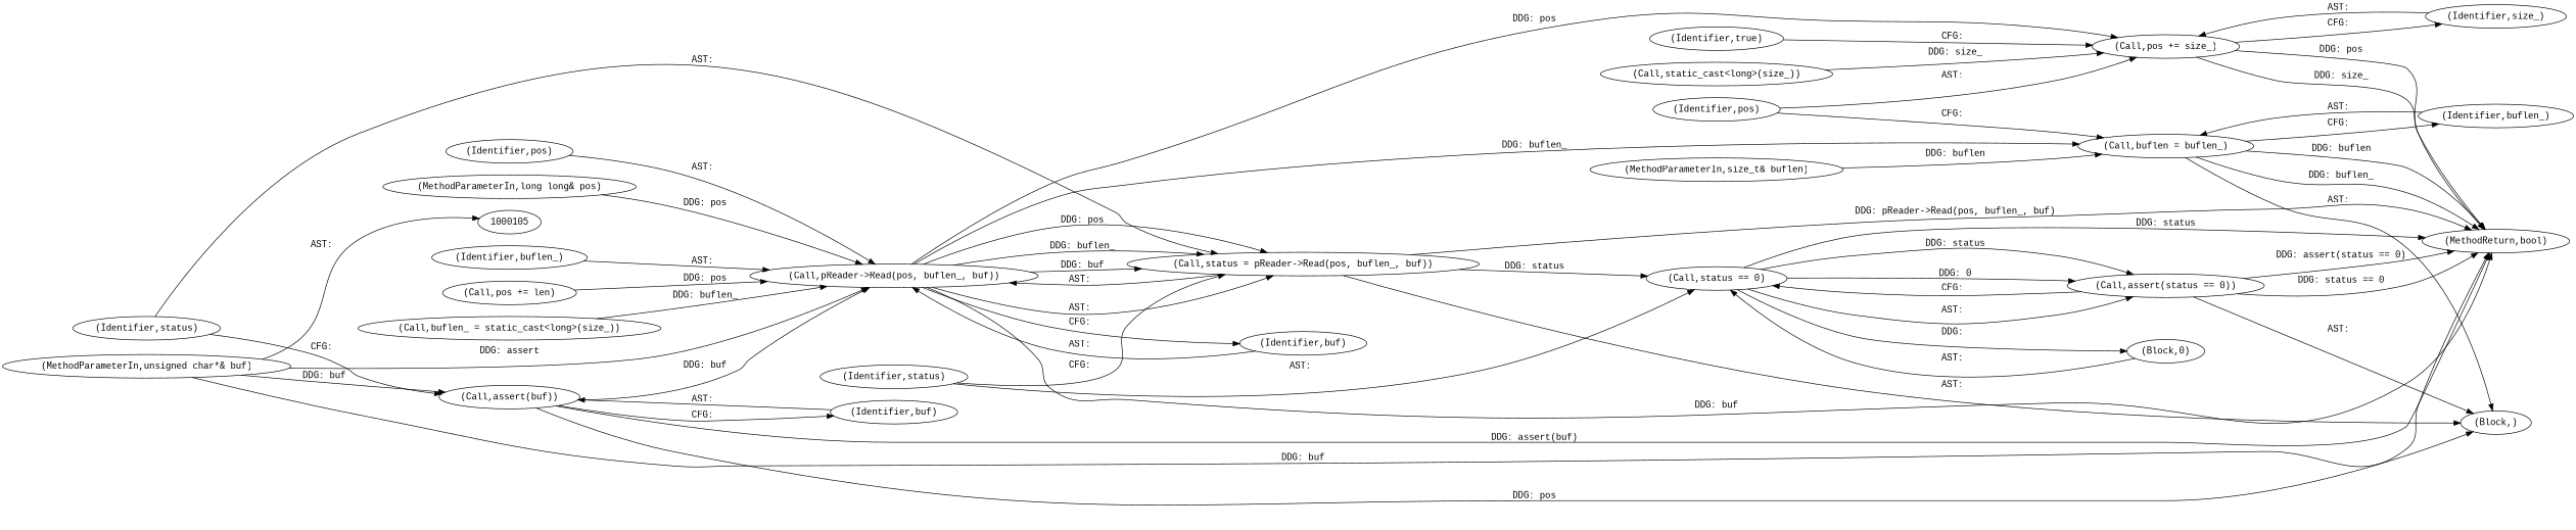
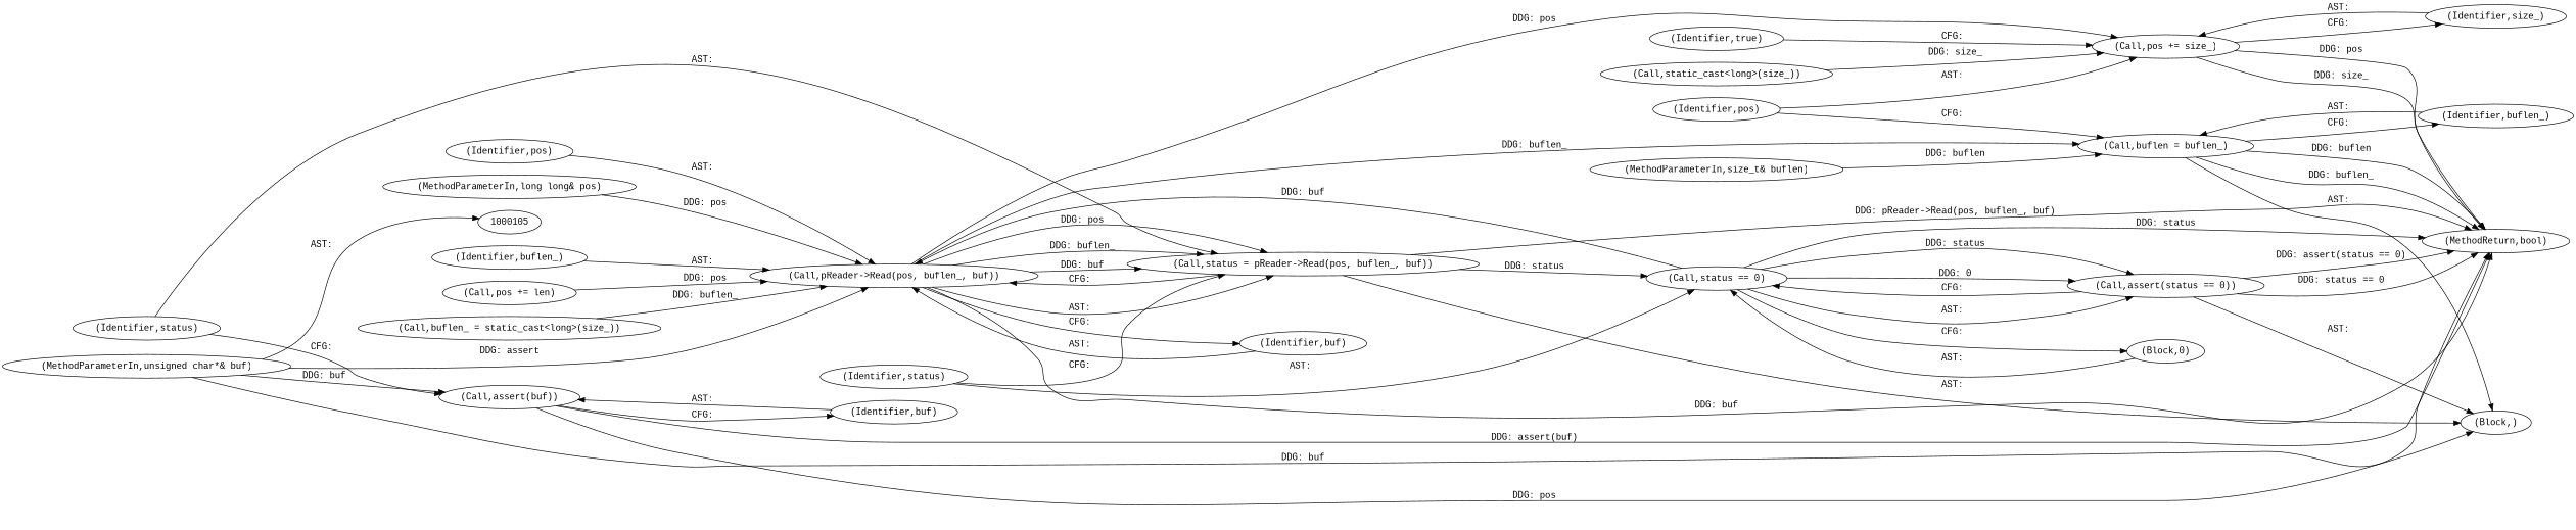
  digraph {
    fontname="Liberation Mono"
    rankdir=LR
    node [fontname="Liberation Mono"]
    edge [fontname="Liberation Mono"]
    n1 [label="(Call,assert(buf))"]
    n2 [label="(Call,pReader->Read(pos, buflen_, buf))"]
    n3 [label="(MethodReturn,bool)"]
    n4 [label="(Block,)"]
    n5 [label="(Identifier,buf)"]
    n6 [label="(Call,status = pReader->Read(pos, buflen_, buf))"]
    n7 [label="(Call,buflen = buflen_)"]
    n8 [label="(Call,pos += size_)"]
    n9 [label="(Identifier,buf)"]
    n10 [label="(MethodParameterIn,unsigned char*& buf)"]
    1000105
    n12 [label="(Call,status == 0)"]
    n13 [label="(Identifier,buflen_)"]
    n14 [label="(Identifier,size_)"]
    n15 [label="(Call,assert(status == 0))"]
    n16 [label="(Block,0)"]
    n17 [label="(MethodParameterIn,size_t& buflen)"]
    n18 [label="(Identifier,status)"]
    n19 [label="(Identifier,pos)"]
    n20 [label="(Identifier,pos)"]
    n21 [label="(MethodParameterIn,long long& pos)"]
    n22 [label="(Identifier,buflen_)"]
    n23 [label="(Call,static_cast<long>(size_))"]
    n24 [label="(Identifier,status)"]
    n25 [label="(Identifier,true)"]
    n26 [label="(Call,pos += len)"]
    n27 [label="(Call,buflen_ = static_cast<long>(size_))"]
-   n1 -> n2 [label="DDG: buf"]
+   n12 -> n2 [label="DDG: buf"]
    n1 -> n3 [label="DDG: assert(buf)"]
    n1 -> n4 [label="DDG: pos"]
    n1 -> n5 [label="CFG: "]
    n2 -> n3 [label="DDG: buf"]
    n2 -> n6 [label="AST: "]
    n2 -> n6 [label="DDG: pos"]
    n2 -> n6 [label="DDG: buflen_"]
    n2 -> n6 [label="DDG: buf"]
    n2 -> n7 [label="DDG: buflen_"]
    n2 -> n8 [label="DDG: pos"]
    n2 -> n9 [label="CFG: "]
    n5 -> n1 [label="AST: "]
-   n6 -> n2 [label="AST: "]
+   n6 -> n2 [label="CFG: "]
    n6 -> n3 [label="DDG: pReader->Read(pos, buflen_, buf)"]
    n6 -> n4 [label="AST: "]
    n6 -> n12 [label="DDG: status"]
    n7 -> n3 [label="DDG: buflen"]
    n7 -> n3 [label="DDG: buflen_"]
    n7 -> n4 [label="AST: "]
    n7 -> n13 [label="CFG: "]
    n8 -> n3 [label="DDG: pos"]
    n8 -> n3 [label="DDG: size_"]
    n8 -> n14 [label="CFG: "]
    n9 -> n2 [label="AST: "]
    n10 -> n1 [label="DDG: buf"]
    n10 -> n2 [label="DDG: assert"]
    n10 -> n3 [label="DDG: buf"]
    n10 -> 1000105 [label="AST: "]
    n12 -> n3 [label="DDG: status"]
    n12 -> n15 [label="AST: "]
    n12 -> n15 [label="DDG: status"]
    n12 -> n15 [label="DDG: 0"]
-   n12 -> n16 [label="DDG: "]
+   n12 -> n16 [label="CFG: "]
    n13 -> n7 [label="AST: "]
    n14 -> n8 [label="AST: "]
    n15 -> n3 [label="DDG: status == 0"]
    n15 -> n3 [label="DDG: assert(status == 0)"]
    n15 -> n4 [label="AST: "]
    n15 -> n12 [label="CFG: "]
    n16 -> n12 [label="AST: "]
    n17 -> n7 [label="DDG: buflen"]
    n18 -> n1 [label="CFG: "]
    n18 -> n6 [label="AST: "]
    n19 -> n7 [label="CFG: "]
    n19 -> n8 [label="AST: "]
    n20 -> n2 [label="AST: "]
    n21 -> n2 [label="DDG: pos"]
    n22 -> n2 [label="AST: "]
    n23 -> n8 [label="DDG: size_"]
    n24 -> n6 [label="CFG: "]
    n24 -> n12 [label="AST: "]
    n25 -> n8 [label="CFG: "]
    n26 -> n2 [label="DDG: pos"]
    n27 -> n2 [label="DDG: buflen_"]
  }
